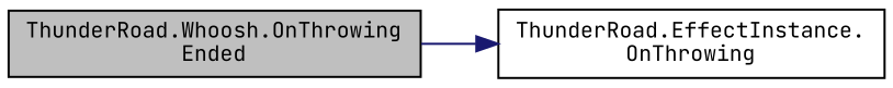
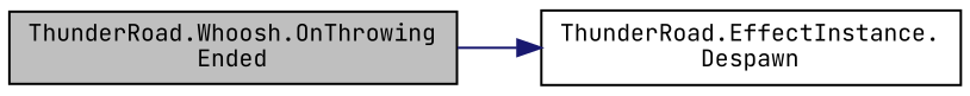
  digraph {
    rankdir=LR
    fontname="JetBrains Mono"
    node [color=black fontname="JetBrains Mono" fontsize=10 shape=record style=filled]
    n1 [fillcolor=grey75 fontcolor=black height=0.2 label="ThunderRoad.Whoosh.OnThrowing\lEnded" width=0.4]
-   n2 [fillcolor=white height=0.2 label="ThunderRoad.EffectInstance.\lOnThrowing" width=0.4]
+   n2 [fillcolor=white height=0.2 label="ThunderRoad.EffectInstance.\lDespawn" width=0.4]
    n1 -> n2 [color=midnightblue fontname="JetBrains Mono" fontsize=10 labelfontname=Helvetica labelfontsize=10 style=solid]
  }
